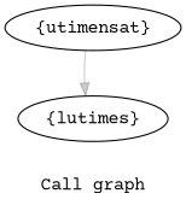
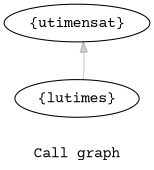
  digraph {
    label="Call graph"
    fontname="Courier Prime"
    node [fontname="Courier Prime"]
    n1 [label="{utimensat}"]
    n2 [label="{lutimes}"]
-   n1 -> n2 [color="#00000033" fontname="Courier Prime"]
+   n2 -> n1 [color="#00000033" fontname="Courier Prime"]
  }
